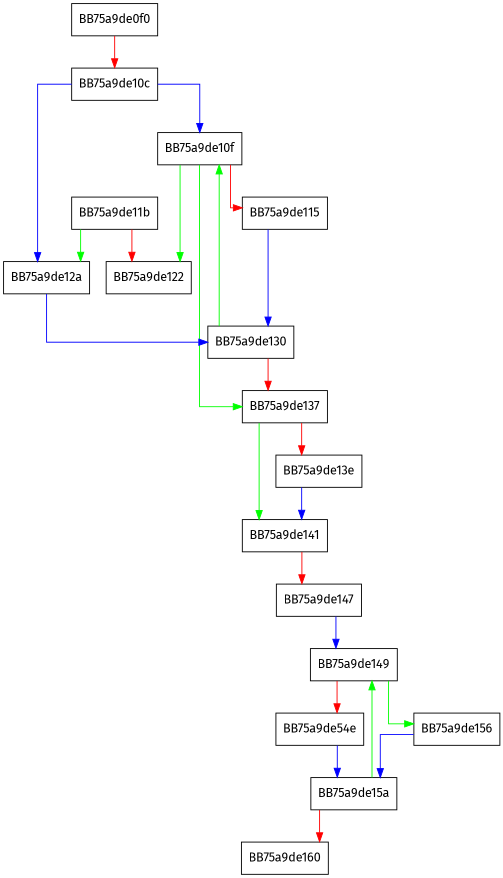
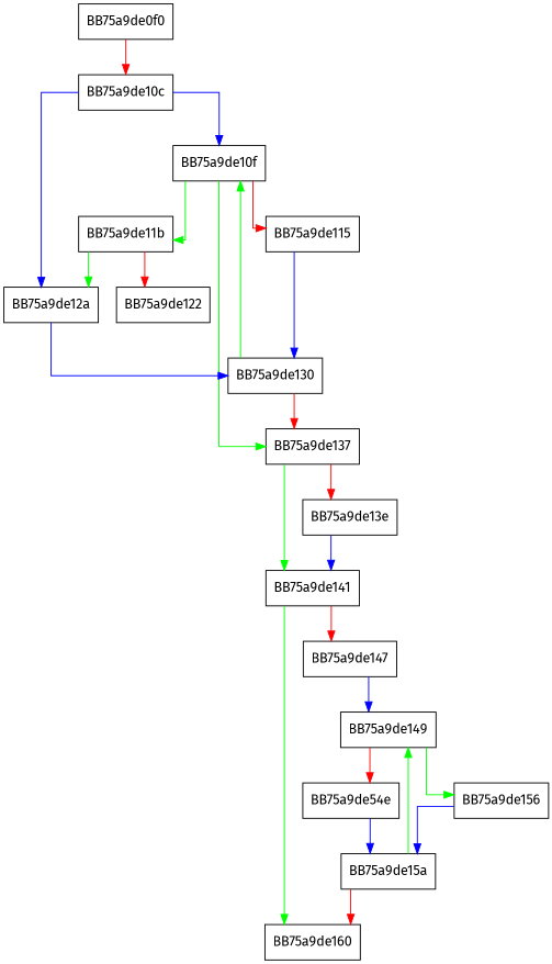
  digraph {
    fontname="Fira Sans"
    splines=ortho
    node [fontname="Fira Sans" shape=box]
    edge [color=red fontname="Fira Sans"]
    BB75a9de0f0
    BB75a9de10c
    BB75a9de137
    BB75a9de141
    BB75a9de13e
    BB75a9de10f
    BB75a9de12a
    BB75a9de160
    BB75a9de147
    BB75a9de11b
    BB75a9de115
    BB75a9de122
    BB75a9de130
    BB75a9de149
    BB75a9de156
    n16 [label=BB75a9de54e]
    BB75a9de15a
    BB75a9de0f0 -> BB75a9de10c
    BB75a9de10c -> BB75a9de10f [color=blue]
    BB75a9de10c -> BB75a9de12a [color=blue]
    BB75a9de137 -> BB75a9de141 [color=green]
    BB75a9de137 -> BB75a9de13e
+   BB75a9de141 -> BB75a9de160 [color=green]
    BB75a9de141 -> BB75a9de147
    BB75a9de13e -> BB75a9de141 [color=blue]
    BB75a9de10f -> BB75a9de137 [color=green]
-   BB75a9de10f -> BB75a9de122 [color=green]
+   BB75a9de10f -> BB75a9de11b [color=green]
    BB75a9de10f -> BB75a9de115
    BB75a9de12a -> BB75a9de130 [color=blue]
    BB75a9de147 -> BB75a9de149 [color=blue]
    BB75a9de11b -> BB75a9de12a [color=green]
    BB75a9de11b -> BB75a9de122
    BB75a9de115 -> BB75a9de130 [color=blue]
    BB75a9de130 -> BB75a9de137
    BB75a9de130 -> BB75a9de10f [color=green]
    BB75a9de149 -> BB75a9de156 [color=green]
    BB75a9de149 -> n16
    BB75a9de156 -> BB75a9de15a [color=blue]
    n16 -> BB75a9de15a [color=blue]
    BB75a9de15a -> BB75a9de160
    BB75a9de15a -> BB75a9de149 [color=green]
  }
